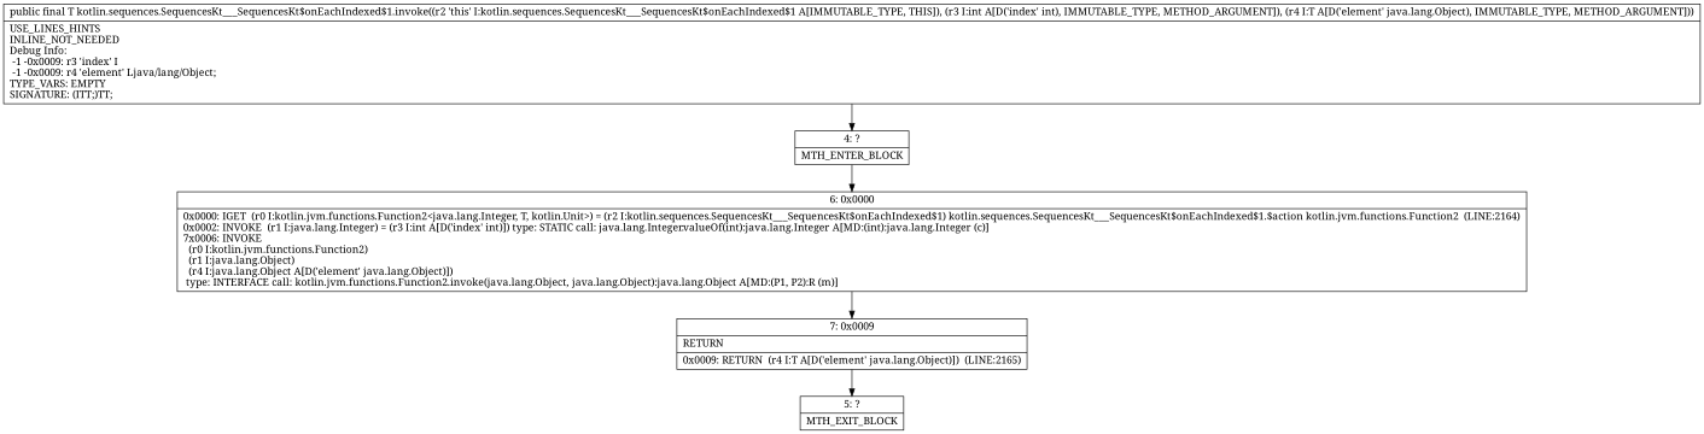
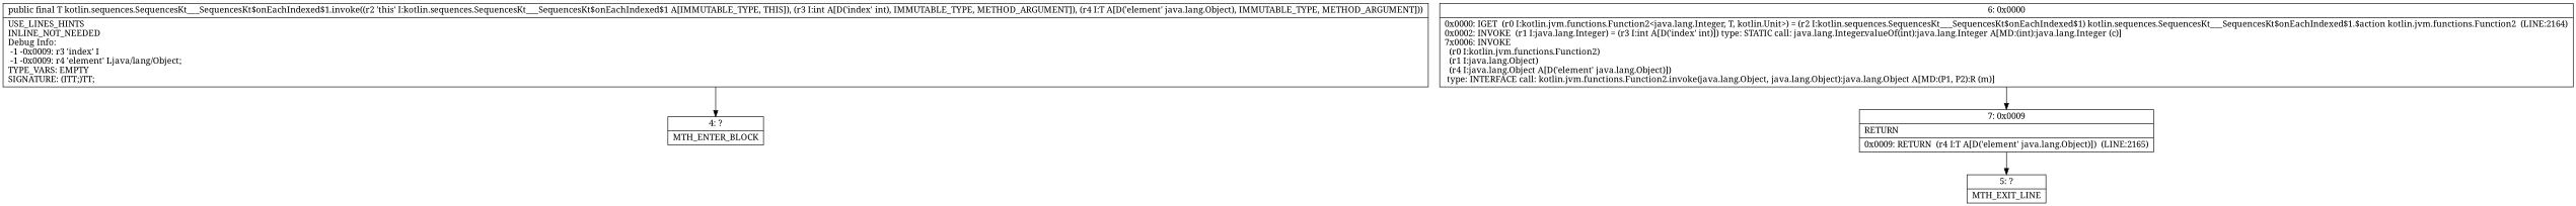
  digraph {
    fontname="Noto Serif"
    node [fontname="Noto Serif" shape=record]
    edge [fontname="Noto Serif"]
    n1 [label="{4\:\ ?|MTH_ENTER_BLOCK\l}"]
    n2 [label="{6\:\ 0x0000|0x0000: IGET  (r0 I:kotlin.jvm.functions.Function2\<java.lang.Integer, T, kotlin.Unit\>) = (r2 I:kotlin.sequences.SequencesKt___SequencesKt$onEachIndexed$1) kotlin.sequences.SequencesKt___SequencesKt$onEachIndexed$1.$action kotlin.jvm.functions.Function2  (LINE:2164)\l0x0002: INVOKE  (r1 I:java.lang.Integer) = (r3 I:int A[D('index' int)]) type: STATIC call: java.lang.Integer.valueOf(int):java.lang.Integer A[MD:(int):java.lang.Integer (c)]\l7x0006: INVOKE  \l  (r0 I:kotlin.jvm.functions.Function2)\l  (r1 I:java.lang.Object)\l  (r4 I:java.lang.Object A[D('element' java.lang.Object)])\l type: INTERFACE call: kotlin.jvm.functions.Function2.invoke(java.lang.Object, java.lang.Object):java.lang.Object A[MD:(P1, P2):R (m)]\l}"]
    n3 [label="{7\:\ 0x0009|RETURN\l|0x0009: RETURN  (r4 I:T A[D('element' java.lang.Object)])  (LINE:2165)\l}"]
-   n4 [label="{5\:\ ?|MTH_EXIT_BLOCK\l}"]
+   n4 [label="{5\:\ ?|MTH_EXIT_LINE\l}"]
    n5 [label="{public final T kotlin.sequences.SequencesKt___SequencesKt$onEachIndexed$1.invoke((r2 'this' I:kotlin.sequences.SequencesKt___SequencesKt$onEachIndexed$1 A[IMMUTABLE_TYPE, THIS]), (r3 I:int A[D('index' int), IMMUTABLE_TYPE, METHOD_ARGUMENT]), (r4 I:T A[D('element' java.lang.Object), IMMUTABLE_TYPE, METHOD_ARGUMENT]))  | USE_LINES_HINTS\lINLINE_NOT_NEEDED\lDebug Info:\l  \-1 \-0x0009: r3 'index' I\l  \-1 \-0x0009: r4 'element' Ljava\/lang\/Object;\lTYPE_VARS: EMPTY\lSIGNATURE: (ITT;)TT;\l}"]
-   n1 -> n2
    n2 -> n3
    n3 -> n4
    n5 -> n1
  }
